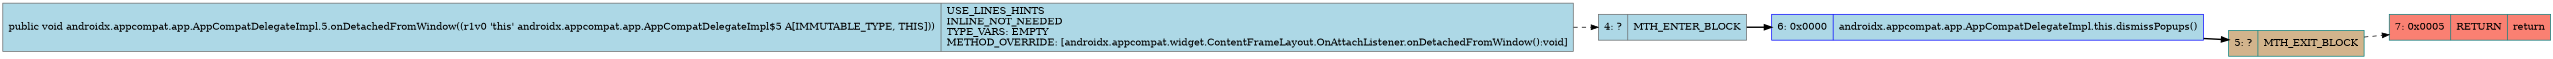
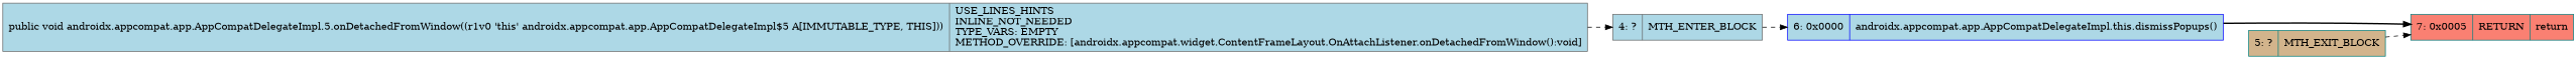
  digraph {
    rankdir=LR
    node [color=gray40 fillcolor=lightblue shape=record style=filled]
    edge [style=bold]
    n1 [label="{4\:\ ?|MTH_ENTER_BLOCK\l}"]
    n2 [color=blue label="{6\:\ 0x0000|androidx.appcompat.app.AppCompatDelegateImpl.this.dismissPopups()\l}"]
    n3 [color=teal fillcolor=salmon label="{7\:\ 0x0005|RETURN\l|return\l}"]
    n4 [color=teal fillcolor=tan label="{5\:\ ?|MTH_EXIT_BLOCK\l}"]
    n5 [label="{public void androidx.appcompat.app.AppCompatDelegateImpl.5.onDetachedFromWindow((r1v0 'this' androidx.appcompat.app.AppCompatDelegateImpl$5 A[IMMUTABLE_TYPE, THIS]))  | USE_LINES_HINTS\lINLINE_NOT_NEEDED\lTYPE_VARS: EMPTY\lMETHOD_OVERRIDE: [androidx.appcompat.widget.ContentFrameLayout.OnAttachListener.onDetachedFromWindow():void]\l}"]
-   n1 -> n2
-   n2 -> n4
+   n1 -> n2 [style=dashed]
+   n2 -> n3
    n4 -> n3 [style=dashed]
    n5 -> n1 [style=dashed]
  }
